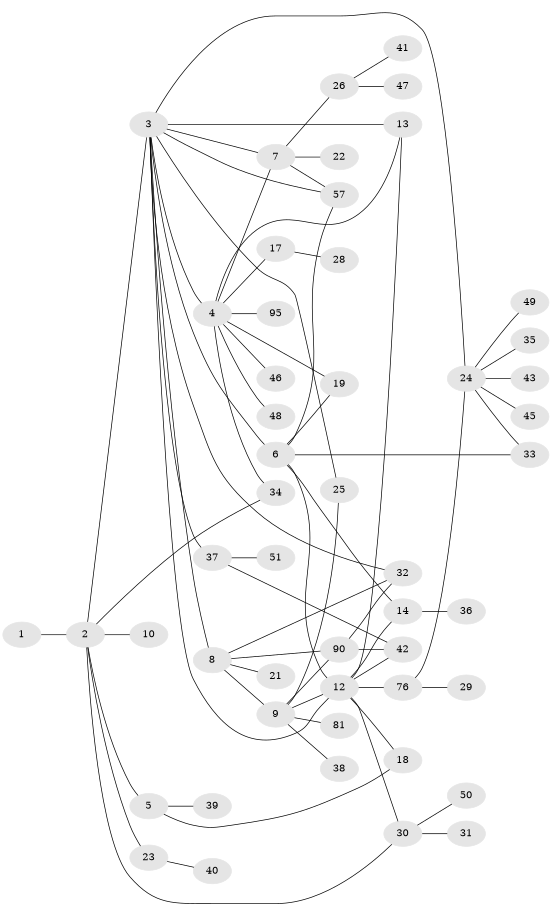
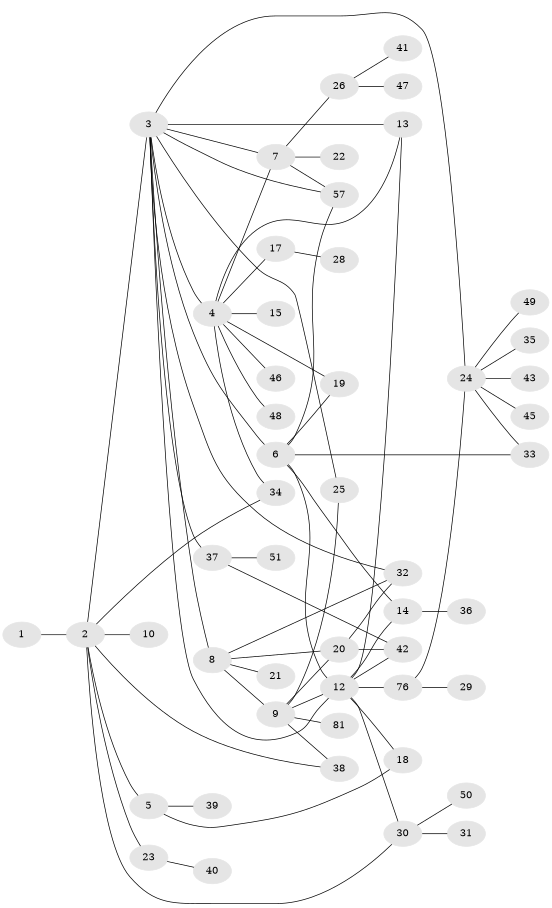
  graph {
    rankdir=LR
    node [color=gray90 style=filled]
    edge [weight=1.0]
    1
    2
    3
    5
    10
    23
    30
    34
    38
    4
    6
    7
    8
    12
    13
    24
    25
    n18 [label=57]
    32
    37
    18
    39
    40
    31
    50
-   15 [label=95]
+   15
    17
    19
    46
    48
    14
    33
    22
    26
    9
-   20 [label=90]
+   20
    21
    n38 [label=76]
    42
    35
    43
    45
    49
    51
    28
    36
    41
    47
    n49 [label=81]
    29
    1 -- 2
    2 -- 3
    2 -- 5
    2 -- 10
    2 -- 23
    2 -- 30
    2 -- 34 [weight=3.0]
+   2 -- 38
    3 -- 4
    3 -- 6
    3 -- 7
    3 -- 8
    3 -- 12
    3 -- 13 [weight=10.0]
    3 -- 24
    3 -- 25
    3 -- n18
    3 -- 32
    3 -- 37
    5 -- 18
    5 -- 39
    23 -- 40
    30 -- 31
    30 -- 50
    4 -- 34
    4 -- 7
    4 -- 13
    4 -- 15
    4 -- 17
    4 -- 19
    4 -- 46
    4 -- 48
    6 -- 12
    6 -- n18 [weight=4.0]
    6 -- 19
    6 -- 14
    6 -- 33
    7 -- n18
    7 -- 22
    7 -- 26
    8 -- 32
    8 -- 9
    8 -- 20
    8 -- 21 [weight=2.0]
    12 -- 30
    12 -- 13
    12 -- 18
    12 -- 14
    12 -- n38 [weight=5.0]
    12 -- 42
    24 -- 33
    24 -- 35
    24 -- 43
    24 -- 45
    24 -- 49
    37 -- 42
    37 -- 51
    17 -- 28
    14 -- 36
    26 -- 41
    26 -- 47
    9 -- 38
    9 -- 12
    9 -- 25
    9 -- 20 [weight=2.0]
    9 -- n49 [weight=2.0]
    20 -- 32
    20 -- 42
    n38 -- 24
    n38 -- 29
  }
